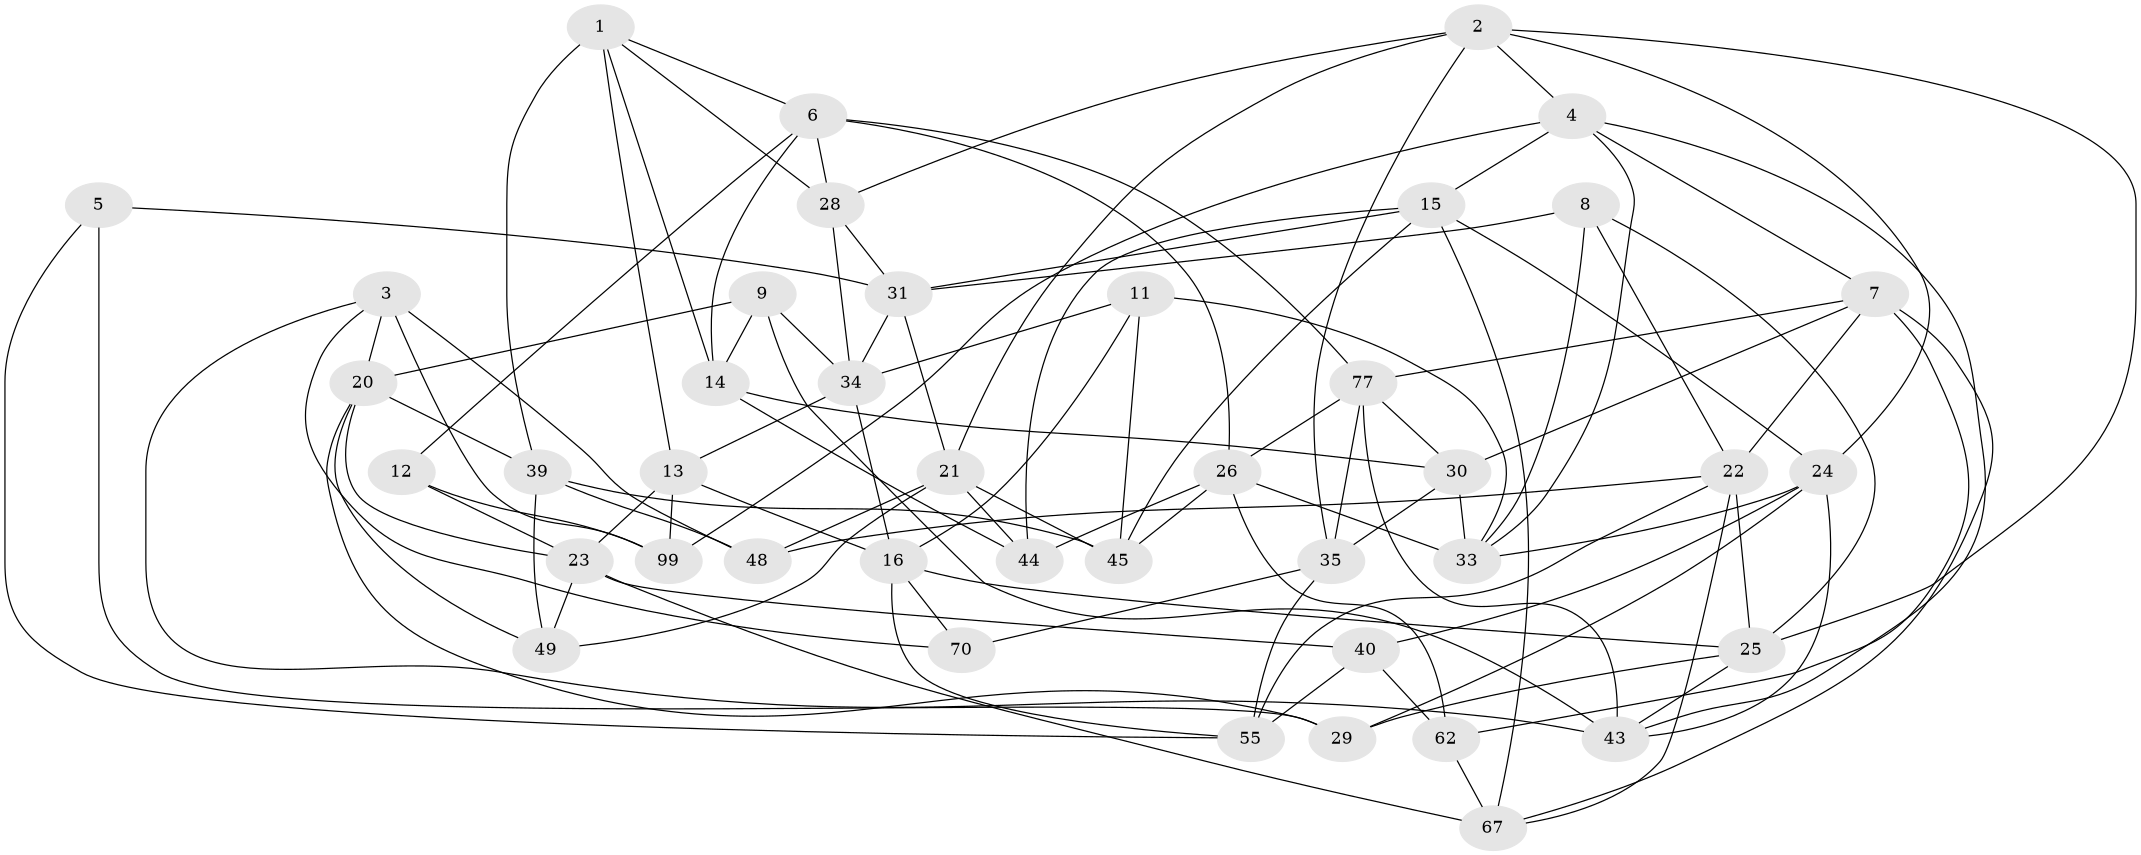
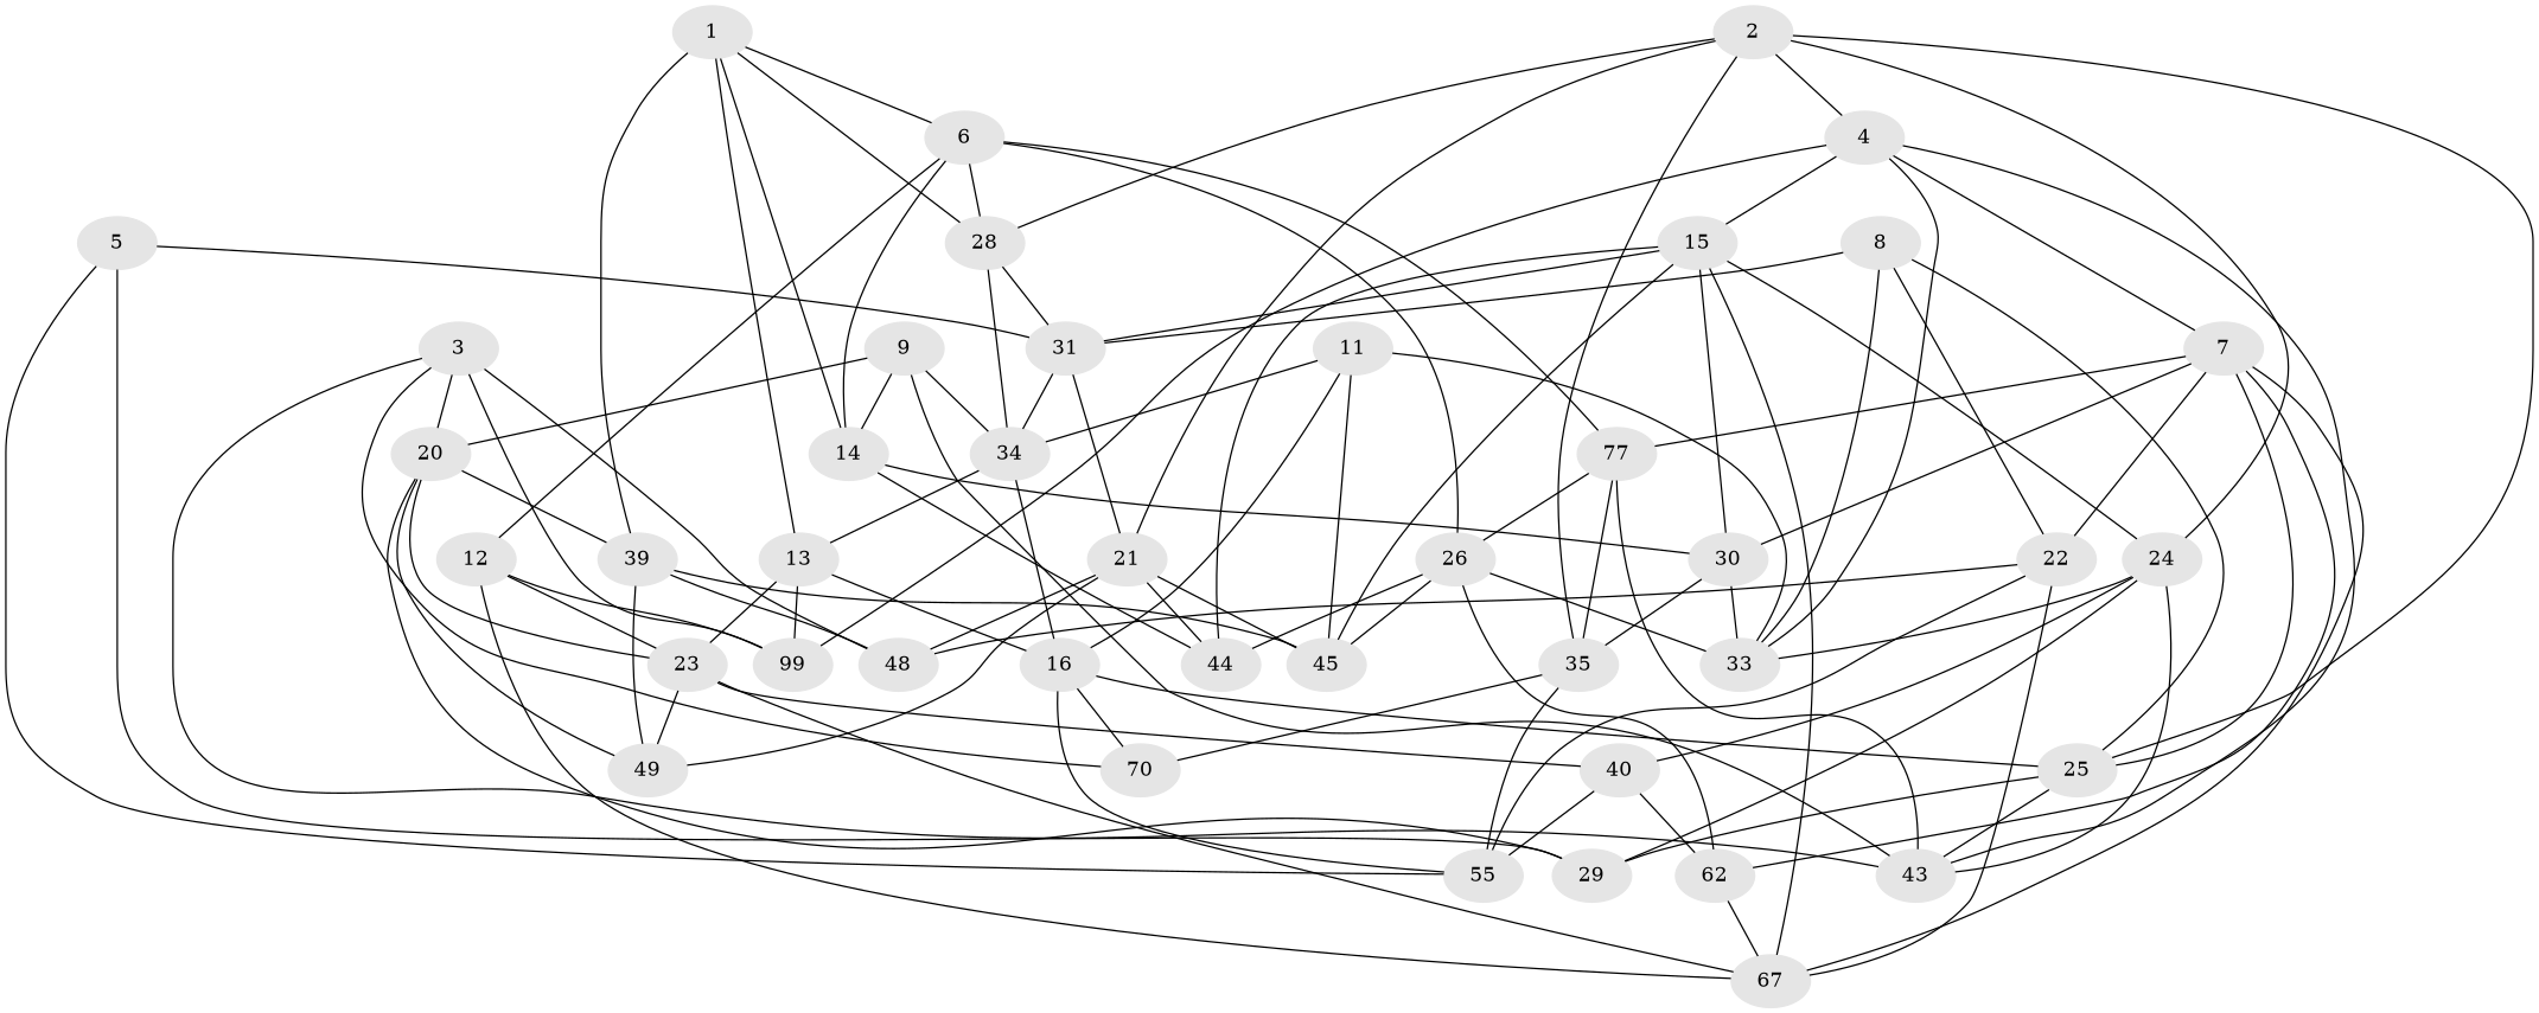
  graph {
    node [color=gray90 style=filled]
    1 [super="+60"]
    6 [super="+66"]
    13
    14 [super="+64"]
    39 [super="+52"]
    28
    5
    29
    31 [super="+57"]
    55 [super="+56"]
    12
    n12 [label=77 super="+18"]
    26 [super="+37"]
    n14 [label=99]
    16 [super="+41"]
    23 [super="+36"]
    30 [super="+51"]
    44
    48 [super="+53"]
    45 [super="+54"]
    49
    2 [super="+61"]
    4 [super="+47"]
    21 [super="+65"]
    24 [super="+59"]
    25 [super="+27"]
    35 [super="+42"]
    43 [super="+68"]
    7 [super="+10"]
    15 [super="+63"]
    33 [super="+46"]
    40
    34 [super="+50"]
    70
    3 [super="+32"]
    20 [super="+58"]
    22 [super="+38"]
    62
    67 [super="+69"]
    8
    9
    11
    1 -- 6
    1 -- 13
    1 -- 14
    1 -- 39 [weight=2]
    1 -- 28
    6 -- 14
    6 -- 28
    6 -- 12
    6 -- n12
    6 -- 26
    13 -- n14
    13 -- 16
    13 -- 23
    14 -- 30 [weight=2]
    14 -- 44
    39 -- 48
    39 -- 45
    39 -- 49
    28 -- 31
    28 -- 34
    5 -- 29
    5 -- 31
    5 -- 55
    31 -- 21
    31 -- 34
    12 -- n14
    12 -- 23
+   12 -- 67
    n12 -- 26
-   n12 -- 30
+   15 -- 30
    n12 -- 35
    n12 -- 43
    26 -- 44
    26 -- 45
    26 -- 33
    26 -- 62
    16 -- 55
    16 -- 25
    16 -- 34
    16 -- 70
    23 -- 49
    23 -- 40
    23 -- 67
    30 -- 35
    30 -- 33
    2 -- 28
    2 -- 4
    2 -- 21
    2 -- 24
    2 -- 25
    2 -- 35
    4 -- n14
    4 -- 43
    4 -- 7
    4 -- 15
    4 -- 33
    21 -- 44
    21 -- 48
    21 -- 45 [weight=2]
    21 -- 49
    24 -- 29
    24 -- 43
    24 -- 33
    24 -- 40
    25 -- 29
    25 -- 43
    35 -- 55 [weight=2]
    35 -- 70
    7 -- n12
    7 -- 30
    7 -- 22
    7 -- 62
    7 -- 67
    15 -- 31
    15 -- 44
    15 -- 45
    15 -- 24
    15 -- 67
    40 -- 55
    40 -- 62
    34 -- 13
    3 -- n14
    3 -- 48 [weight=2]
    3 -- 43
    3 -- 70
    3 -- 20
    20 -- 39
    20 -- 29
    20 -- 23
    20 -- 49
    22 -- 55
    22 -- 48
-   22 -- 25
+   7 -- 25
    22 -- 67
    62 -- 67
    8 -- 31
    8 -- 25
    8 -- 33
    8 -- 22
    9 -- 14
    9 -- 43
    9 -- 34
    9 -- 20
    11 -- 16
    11 -- 45
    11 -- 33
    11 -- 34
  }
